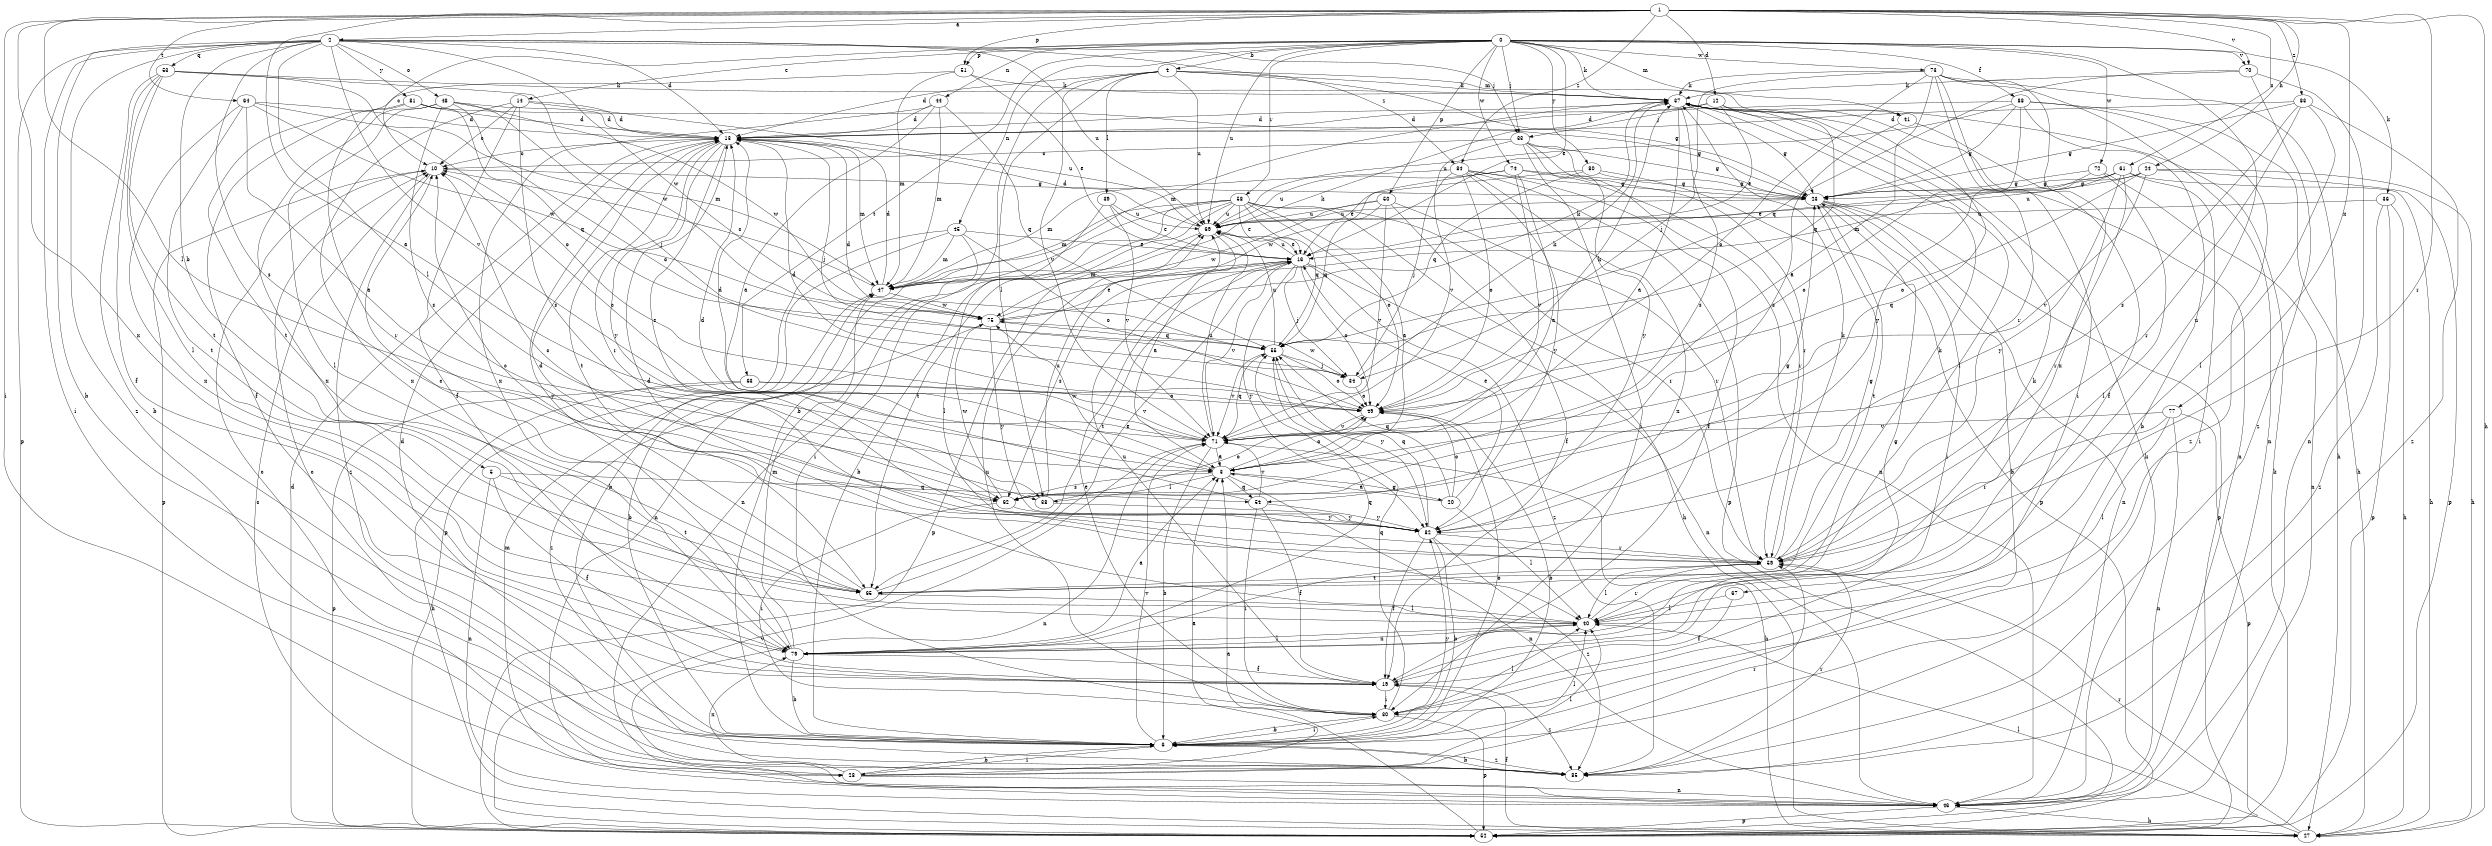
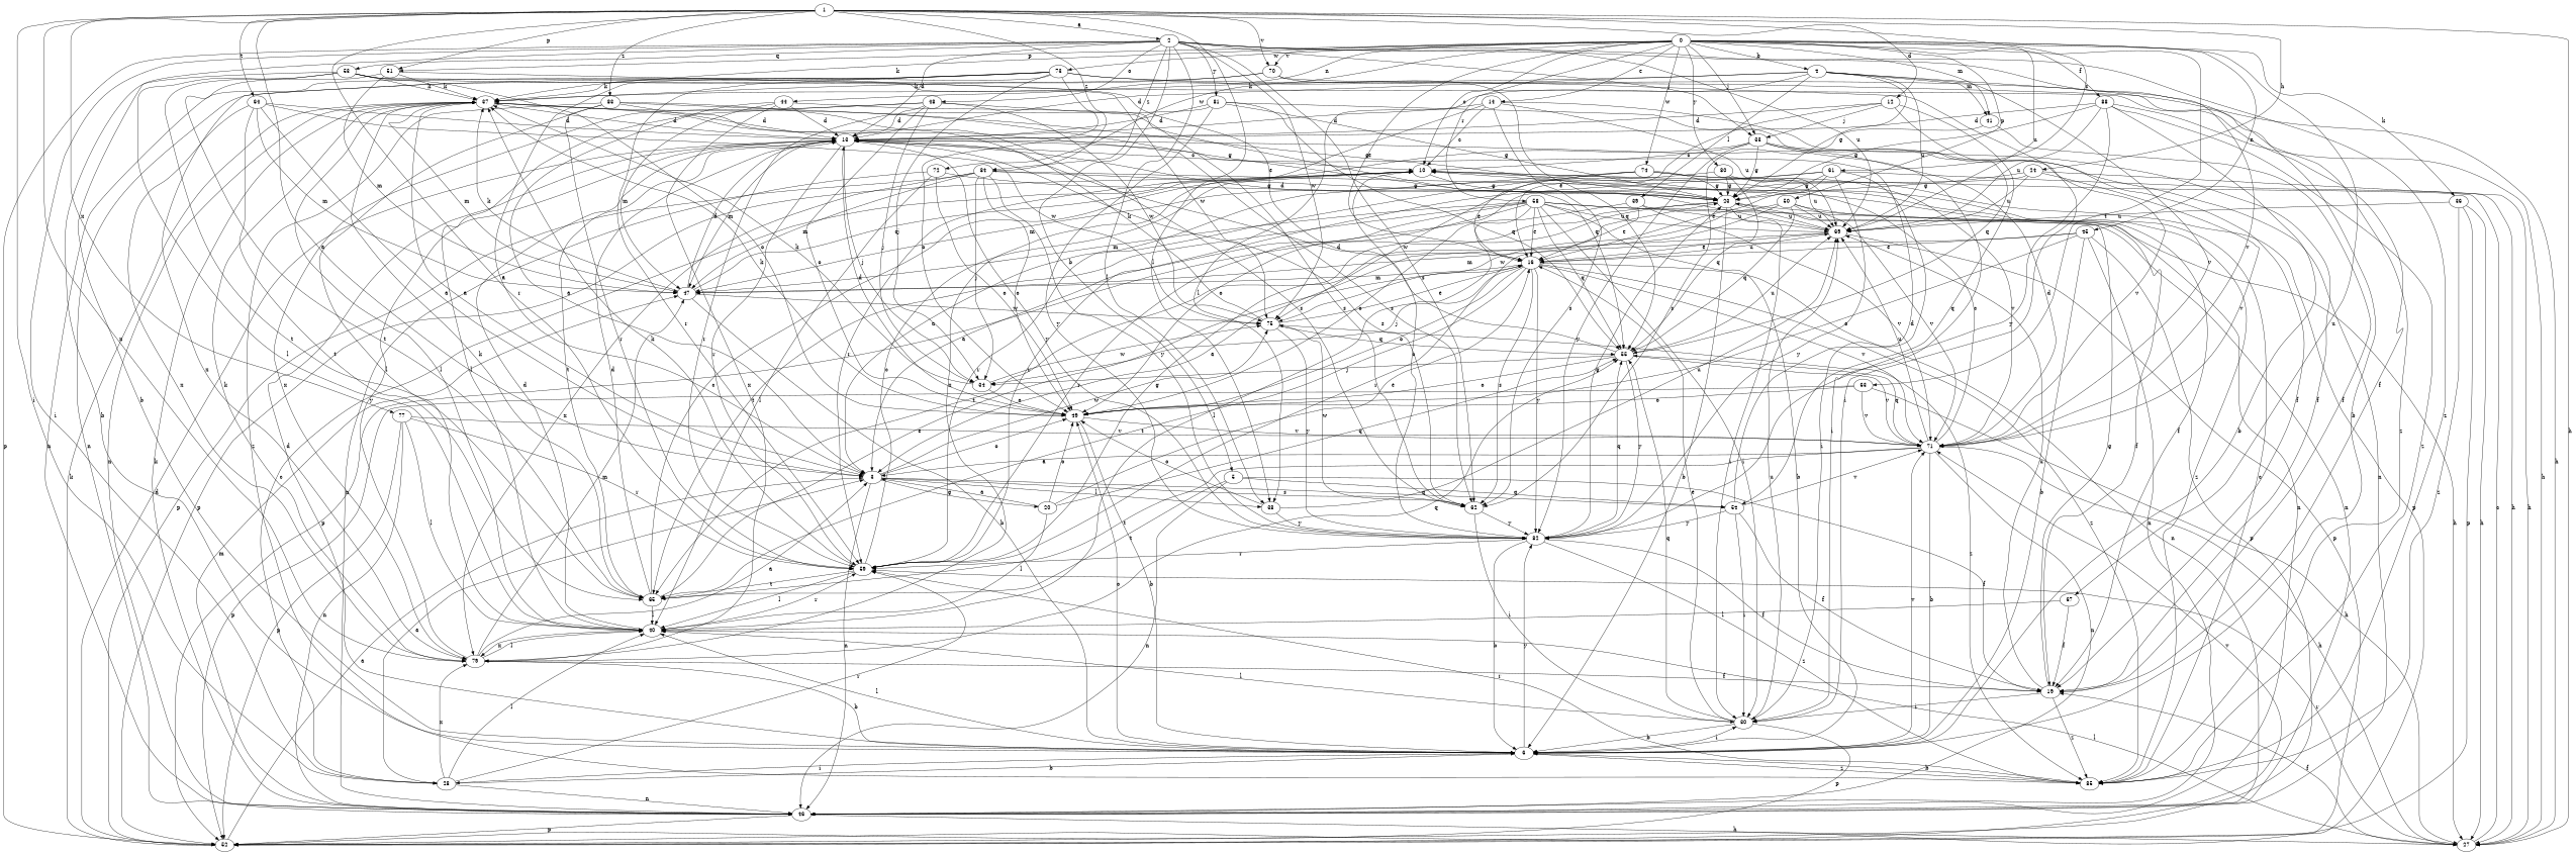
  strict digraph {
    0
    4
    10
    14
    16
    n6 [label=88]
    33
    36
    37
    41
    44
    45
    50
    51
    58
    63
    67
    69
    70
    72
    73
    74
    80
    38
    6
    13
    71
    23
    39
    52
    85
    79
    62
    19
    46
    49
    65
    82
    34
    n40 [label=47]
    27
    59
    30
    3
    40
    55
    75
    1
    2
    12
    24
    28
    61
    64
    77
    83
    84
    5
    48
    53
    81
    n62 [label=20]
    54
    0 -> 4 [label=b]
    0 -> 10 [label=c]
    0 -> 14 [label=e]
    0 -> 16 [label=e]
    0 -> n6 [label=f]
    0 -> 33 [label=j]
    0 -> 36 [label=k]
    0 -> 37 [label=k]
    0 -> 41 [label=m]
    0 -> 44 [label=n]
    0 -> 45 [label=n]
    0 -> 50 [label=p]
    0 -> 51 [label=p]
    0 -> 58 [label=r]
    0 -> 63 [label=t]
    0 -> 67 [label=u]
    0 -> 69 [label=u]
    0 -> 70 [label=v]
    0 -> 72 [label=w]
    0 -> 73 [label=w]
    0 -> 74 [label=w]
    0 -> 80 [label=y]
    4 -> 37 [label=k]
    4 -> 41 [label=m]
    4 -> 69 [label=u]
    4 -> 38 [label=l]
    4 -> 6 [label=b]
    4 -> 13 [label=d]
    4 -> 71 [label=v]
    4 -> 23 [label=g]
    4 -> 39 [label=l]
    10 -> 23 [label=g]
    10 -> 52 [label=p]
    10 -> 85 [label=z]
    14 -> 10 [label=c]
    14 -> 69 [label=u]
    14 -> 13 [label=d]
    14 -> 79 [label=x]
    14 -> 62 [label=s]
    14 -> 19 [label=f]
    16 -> 69 [label=u]
    16 -> 71 [label=v]
    16 -> 85 [label=z]
    16 -> 62 [label=s]
    16 -> 46 [label=n]
    16 -> 49 [label=o]
    16 -> 65 [label=t]
    16 -> 82 [label=y]
    16 -> 34 [label=j]
    16 -> n40 [label=m]
    n6 -> 69 [label=u]
    n6 -> 6 [label=b]
    n6 -> 13 [label=d]
    n6 -> 23 [label=g]
    n6 -> 85 [label=z]
    n6 -> 82 [label=y]
    n6 -> 27 [label=h]
    33 -> 10 [label=c]
    33 -> 71 [label=v]
    33 -> 23 [label=g]
    33 -> 46 [label=n]
    33 -> 82 [label=y]
    33 -> 59 [label=r]
    33 -> 30 [label=i]
    36 -> 69 [label=u]
    36 -> 52 [label=p]
    36 -> 85 [label=z]
    36 -> 27 [label=h]
    37 -> 13 [label=d]
    37 -> 23 [label=g]
    37 -> 62 [label=s]
    37 -> 46 [label=n]
    37 -> n40 [label=m]
    37 -> 3 [label=a]
    37 -> 40 [label=l]
    41 -> 62 [label=s]
    41 -> 19 [label=f]
    44 -> 13 [label=d]
    44 -> 79 [label=x]
    44 -> n40 [label=m]
    44 -> 3 [label=a]
    44 -> 55 [label=q]
    45 -> 16 [label=e]
    45 -> 6 [label=b]
    45 -> 52 [label=p]
    45 -> 46 [label=n]
    45 -> 49 [label=o]
    45 -> n40 [label=m]
    50 -> 69 [label=u]
    50 -> 71 [label=v]
    50 -> 19 [label=f]
    50 -> 59 [label=r]
    50 -> 55 [label=q]
    50 -> 75 [label=w]
    51 -> 16 [label=e]
    51 -> 37 [label=k]
    51 -> 65 [label=t]
    51 -> n40 [label=m]
    58 -> 16 [label=e]
    58 -> 69 [label=u]
    58 -> 6 [label=b]
    58 -> 46 [label=n]
    58 -> 49 [label=o]
    58 -> 65 [label=t]
    58 -> n40 [label=m]
    58 -> 27 [label=h]
    58 -> 59 [label=r]
    58 -> 30 [label=i]
    58 -> 3 [label=a]
    58 -> 55 [label=q]
    63 -> 71 [label=v]
    63 -> 52 [label=p]
    63 -> 49 [label=o]
    63 -> 27 [label=h]
    67 -> 19 [label=f]
    67 -> 40 [label=l]
    69 -> 16 [label=e]
    69 -> 13 [label=d]
    69 -> 52 [label=p]
    69 -> 3 [label=a]
    70 -> 37 [label=k]
    70 -> 85 [label=z]
    70 -> 46 [label=n]
    70 -> 55 [label=q]
    72 -> 23 [label=g]
    72 -> 46 [label=n]
    72 -> 49 [label=o]
    72 -> 40 [label=l]
    73 -> 37 [label=k]
    73 -> 79 [label=x]
    73 -> 46 [label=n]
    73 -> 49 [label=o]
    73 -> 34 [label=j]
    73 -> 27 [label=h]
    73 -> 59 [label=r]
    73 -> 30 [label=i]
    73 -> 3 [label=a]
    74 -> 16 [label=e]
    74 -> 69 [label=u]
    74 -> 71 [label=v]
    74 -> 23 [label=g]
    74 -> 59 [label=r]
    74 -> 3 [label=a]
    80 -> 23 [label=g]
    80 -> 52 [label=p]
    80 -> 55 [label=q]
    80 -> 75 [label=w]
    38 -> 69 [label=u]
    38 -> 49 [label=o]
    38 -> 82 [label=y]
    6 -> 13 [label=d]
    6 -> 71 [label=v]
    6 -> 85 [label=z]
    6 -> 49 [label=o]
    6 -> 82 [label=y]
    6 -> 30 [label=i]
    6 -> 40 [label=l]
    6 -> 28 [label=i]
    13 -> 10 [label=c]
    13 -> 62 [label=s]
    13 -> 65 [label=t]
    13 -> 82 [label=y]
    13 -> 34 [label=j]
    13 -> n40 [label=m]
    13 -> 59 [label=r]
    71 -> 10 [label=c]
    71 -> 69 [label=u]
    71 -> 6 [label=b]
    71 -> 13 [label=d]
    71 -> 46 [label=n]
+   71 -> 65 [label=t]
    71 -> 27 [label=h]
    71 -> 3 [label=a]
    71 -> 55 [label=q]
    23 -> 69 [label=u]
    23 -> 6 [label=b]
    23 -> 52 [label=p]
    23 -> 46 [label=n]
    23 -> 65 [label=t]
    23 -> 30 [label=i]
    39 -> 16 [label=e]
    39 -> 69 [label=u]
    39 -> 71 [label=v]
    39 -> 40 [label=l]
    52 -> 37 [label=k]
    52 -> 13 [label=d]
    52 -> 71 [label=v]
    52 -> 3 [label=a]
    85 -> 10 [label=c]
    85 -> 6 [label=b]
    85 -> 59 [label=r]
    79 -> 37 [label=k]
    79 -> 6 [label=b]
    79 -> 13 [label=y]
    79 -> 19 [label=f]
    79 -> n40 [label=m]
    79 -> 3 [label=a]
    79 -> 40 [label=l]
    79 -> 55 [label=q]
    62 -> 82 [label=y]
    62 -> 30 [label=i]
    62 -> 75 [label=w]
    19 -> 69 [label=u]
    19 -> 23 [label=g]
    19 -> 85 [label=z]
    19 -> 30 [label=i]
    46 -> 37 [label=k]
    46 -> 52 [label=p]
    46 -> n40 [label=m]
    46 -> 27 [label=h]
    49 -> 37 [label=k]
    49 -> 6 [label=b]
    49 -> 13 [label=d]
    49 -> 71 [label=v]
    65 -> 10 [label=c]
    65 -> 16 [label=e]
    65 -> 37 [label=k]
    65 -> 13 [label=d]
    65 -> 40 [label=l]
    82 -> 10 [label=c]
    82 -> 6 [label=b]
    82 -> 23 [label=g]
    82 -> 85 [label=z]
    82 -> 19 [label=f]
    82 -> 59 [label=r]
    82 -> 55 [label=q]
    34 -> 37 [label=k]
    34 -> 49 [label=o]
    34 -> 75 [label=w]
    n40 -> 10 [label=c]
    n40 -> 37 [label=k]
    n40 -> 6 [label=b]
    n40 -> 13 [label=d]
    n40 -> 75 [label=w]
    27 -> 10 [label=c]
    27 -> 19 [label=f]
    27 -> 59 [label=r]
    27 -> 40 [label=l]
    59 -> 10 [label=c]
    59 -> 37 [label=k]
    59 -> 23 [label=g]
    59 -> 65 [label=t]
    59 -> 40 [label=l]
    30 -> 16 [label=e]
    30 -> 69 [label=u]
    30 -> 6 [label=b]
    30 -> 52 [label=p]
    30 -> 40 [label=l]
    30 -> 55 [label=q]
    3 -> 38 [label=l]
    3 -> 62 [label=s]
    3 -> 46 [label=n]
    3 -> 49 [label=o]
    3 -> 75 [label=w]
    3 -> n62 [label=g]
    3 -> 54 [label=q]
    40 -> 13 [label=d]
    40 -> 79 [label=x]
    40 -> 59 [label=r]
    55 -> 69 [label=u]
    55 -> 13 [label=d]
    55 -> 71 [label=v]
    55 -> 49 [label=o]
    55 -> 82 [label=y]
    55 -> 34 [label=j]
    75 -> 16 [label=e]
    75 -> 37 [label=k]
    75 -> 85 [label=z]
    75 -> 82 [label=y]
    75 -> 55 [label=q]
    1 -> 51 [label=p]
    1 -> 70 [label=v]
    1 -> 38 [label=l]
    1 -> 79 [label=x]
    1 -> 27 [label=h]
    1 -> 59 [label=r]
    1 -> 3 [label=a]
    1 -> 2 [label=a]
    1 -> 12 [label=d]
    1 -> 24 [label=h]
    1 -> 28 [label=i]
    1 -> 61 [label=s]
    1 -> 64 [label=t]
    1 -> 77 [label=x]
    1 -> 83 [label=z]
    1 -> 84 [label=z]
    2 -> 33 [label=j]
    2 -> 69 [label=u]
    2 -> 38 [label=l]
    2 -> 6 [label=b]
    2 -> 13 [label=d]
    2 -> 71 [label=v]
    2 -> 52 [label=p]
    2 -> 85 [label=z]
    2 -> 62 [label=s]
    2 -> 75 [label=w]
    2 -> 28 [label=i]
    2 -> 84 [label=z]
    2 -> 5 [label=b]
    2 -> 48 [label=o]
    2 -> 53 [label=q]
    2 -> 81 [label=y]
    12 -> 16 [label=e]
    12 -> 33 [label=j]
    12 -> 13 [label=d]
    12 -> 55 [label=q]
    12 -> 54 [label=q]
    24 -> 69 [label=u]
    24 -> 71 [label=v]
    24 -> 23 [label=g]
-   24 -> 52 [label=p]
    24 -> 49 [label=o]
    24 -> 27 [label=h]
    28 -> 10 [label=c]
    28 -> 6 [label=b]
    28 -> 79 [label=x]
    28 -> 46 [label=n]
    28 -> 59 [label=r]
    28 -> 3 [label=a]
    28 -> 40 [label=l]
    61 -> 16 [label=e]
    61 -> 23 [label=g]
    61 -> 82 [label=y]
    61 -> n40 [label=m]
    61 -> 27 [label=h]
    61 -> 59 [label=r]
    61 -> 30 [label=i]
    64 -> 13 [label=d]
    64 -> 79 [label=x]
    64 -> 65 [label=t]
    64 -> n40 [label=m]
    64 -> 3 [label=a]
    64 -> 75 [label=w]
    77 -> 71 [label=v]
    77 -> 52 [label=p]
    77 -> 46 [label=n]
    77 -> 59 [label=r]
    77 -> 40 [label=l]
    83 -> 13 [label=d]
    83 -> 23 [label=g]
    83 -> 85 [label=z]
    83 -> 62 [label=s]
    83 -> 59 [label=r]
    83 -> 40 [label=l]
    84 -> 23 [label=g]
    84 -> 52 [label=p]
    84 -> 79 [label=x]
    84 -> 19 [label=f]
    84 -> 49 [label=o]
    84 -> 82 [label=y]
    84 -> 34 [label=j]
    84 -> n40 [label=m]
    5 -> 19 [label=f]
    5 -> 46 [label=n]
    5 -> 65 [label=t]
    5 -> 54 [label=q]
    48 -> 13 [label=d]
    48 -> 79 [label=x]
    48 -> 62 [label=s]
    48 -> 49 [label=o]
    48 -> 34 [label=j]
    48 -> 40 [label=l]
    48 -> 75 [label=w]
    53 -> 37 [label=k]
    53 -> 6 [label=b]
    53 -> 19 [label=f]
    53 -> 49 [label=o]
    53 -> 65 [label=t]
    53 -> 40 [label=l]
    53 -> 75 [label=w]
    81 -> 13 [label=d]
    81 -> 23 [label=g]
    81 -> 19 [label=f]
+   81 -> 82 [label=y]
    81 -> 59 [label=r]
    81 -> 55 [label=q]
    n62 -> 16 [label=e]
    n62 -> 49 [label=o]
    n62 -> 3 [label=a]
    n62 -> 40 [label=l]
    n62 -> 55 [label=q]
    54 -> 13 [label=d]
    54 -> 71 [label=v]
    54 -> 19 [label=f]
    54 -> 82 [label=y]
    54 -> 30 [label=i]
  }
